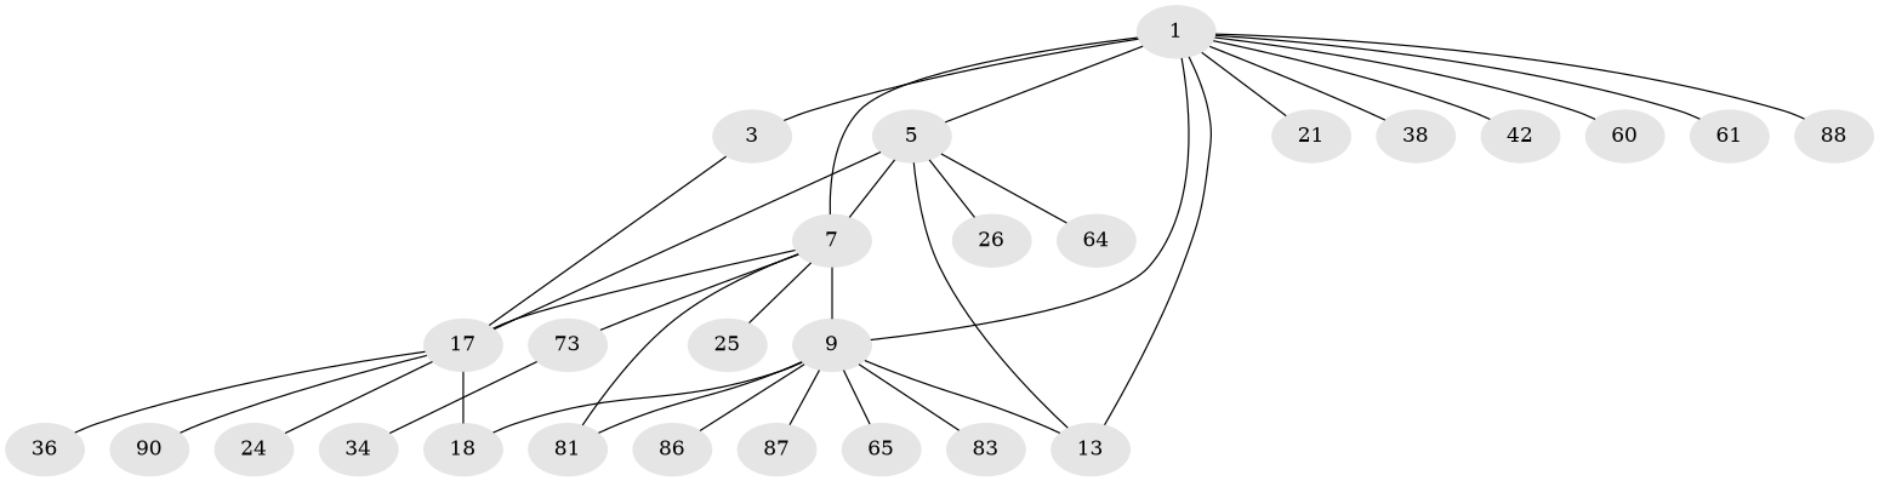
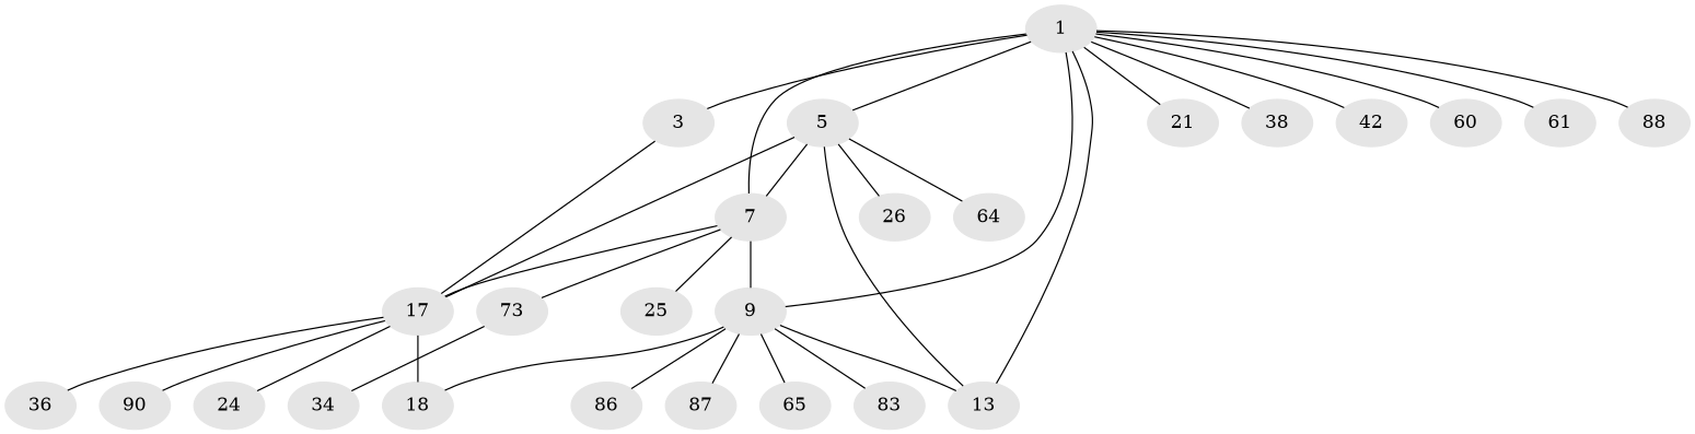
  graph {
    fontname="DejaVu Serif"
    node [color=gray90 fontname="DejaVu Serif" style=filled]
    edge [fontname="DejaVu Serif"]
    1 [super="+2+28+41+23+4"]
    3
    5 [super="+14+8+6"]
    7 [super="+33+44+11+52+31+82+63"]
    9 [super="+29+10"]
    13 [super="+79+69+72+15"]
    21 [super="+40"]
    38
    42 [super="+66"]
    60
    61
    88
    17 [super="+20+43+50+30"]
    26
    64
    25 [super="+55"]
    73
-   81
    18 [super="+19"]
    65
    83
    86
    87
    24 [super="+51"]
    36
    90
    34
    1 -- 3 [weight=3]
    1 -- 5 [weight=3]
    1 -- 7
    1 -- 9
    1 -- 13
    1 -- 21
    1 -- 38
    1 -- 42
    1 -- 60
    1 -- 61
    1 -- 88
    3 -- 17
    5 -- 7 [weight=3]
    5 -- 13 [weight=4]
    5 -- 17
    5 -- 26
    5 -- 64
    7 -- 9 [weight=3]
    7 -- 17
    7 -- 25
    7 -- 73
-   7 -- 81
    9 -- 13
-   9 -- 81
    9 -- 18
    9 -- 65
    9 -- 83
    9 -- 86
    9 -- 87
    17 -- 18 [weight=4]
    17 -- 24
    17 -- 36
    17 -- 90
    73 -- 34
  }
